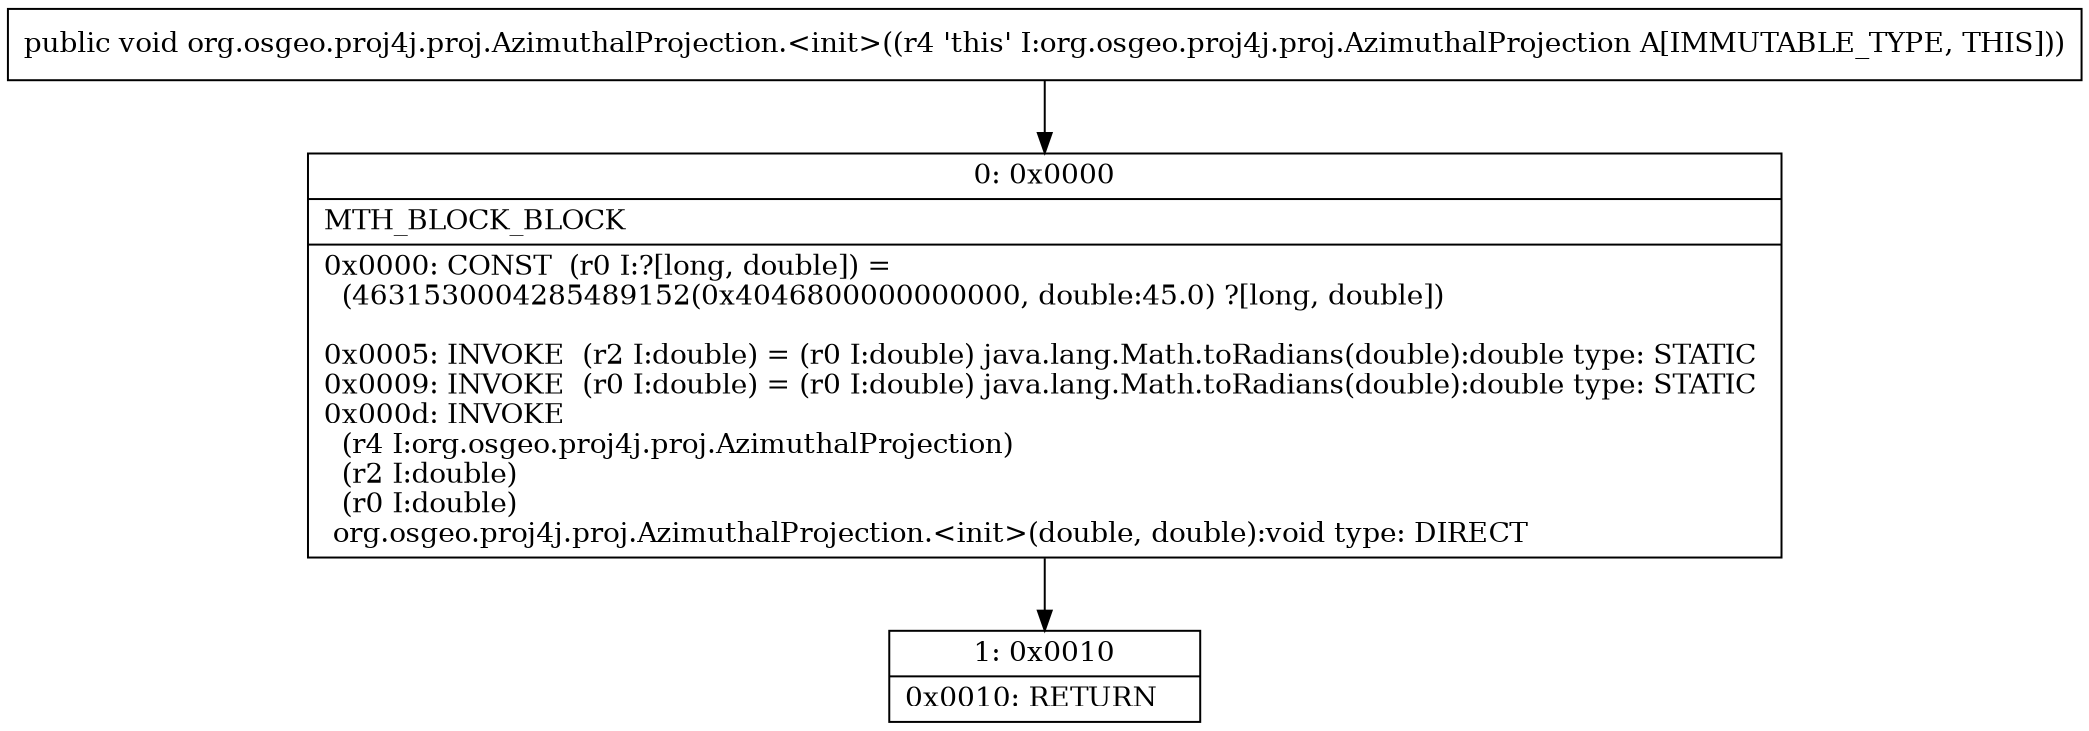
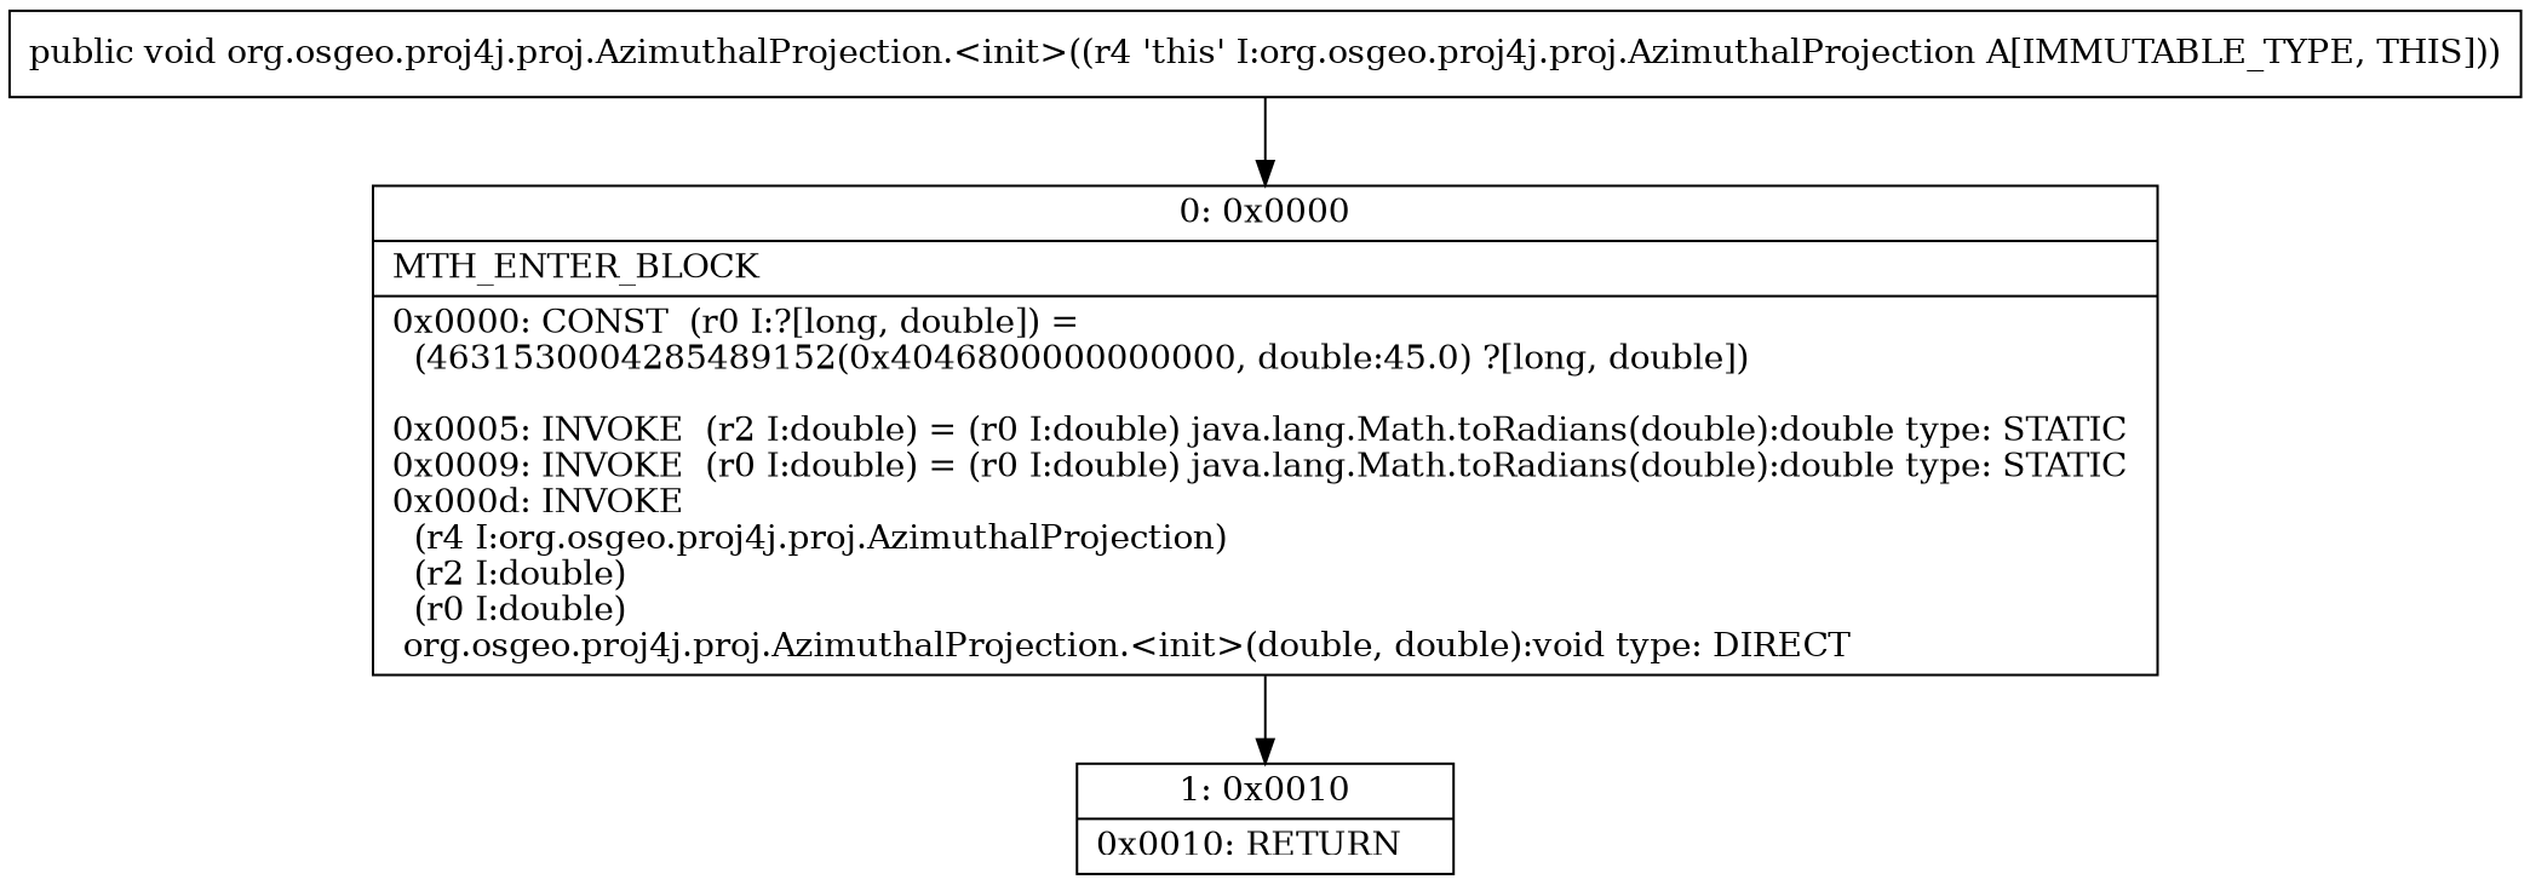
  digraph {
    node [shape=record]
-   n1 [label="{0\:\ 0x0000|MTH_BLOCK_BLOCK\l|0x0000: CONST  (r0 I:?[long, double]) = \l  (4631530004285489152(0x4046800000000000, double:45.0) ?[long, double])\l \l0x0005: INVOKE  (r2 I:double) = (r0 I:double) java.lang.Math.toRadians(double):double type: STATIC \l0x0009: INVOKE  (r0 I:double) = (r0 I:double) java.lang.Math.toRadians(double):double type: STATIC \l0x000d: INVOKE  \l  (r4 I:org.osgeo.proj4j.proj.AzimuthalProjection)\l  (r2 I:double)\l  (r0 I:double)\l org.osgeo.proj4j.proj.AzimuthalProjection.\<init\>(double, double):void type: DIRECT \l}"]
+   n1 [label="{0\:\ 0x0000|MTH_ENTER_BLOCK\l|0x0000: CONST  (r0 I:?[long, double]) = \l  (4631530004285489152(0x4046800000000000, double:45.0) ?[long, double])\l \l0x0005: INVOKE  (r2 I:double) = (r0 I:double) java.lang.Math.toRadians(double):double type: STATIC \l0x0009: INVOKE  (r0 I:double) = (r0 I:double) java.lang.Math.toRadians(double):double type: STATIC \l0x000d: INVOKE  \l  (r4 I:org.osgeo.proj4j.proj.AzimuthalProjection)\l  (r2 I:double)\l  (r0 I:double)\l org.osgeo.proj4j.proj.AzimuthalProjection.\<init\>(double, double):void type: DIRECT \l}"]
    n2 [label="{1\:\ 0x0010|0x0010: RETURN   \l}"]
    n3 [label="{public void org.osgeo.proj4j.proj.AzimuthalProjection.\<init\>((r4 'this' I:org.osgeo.proj4j.proj.AzimuthalProjection A[IMMUTABLE_TYPE, THIS])) }"]
    n1 -> n2
    n3 -> n1
  }
